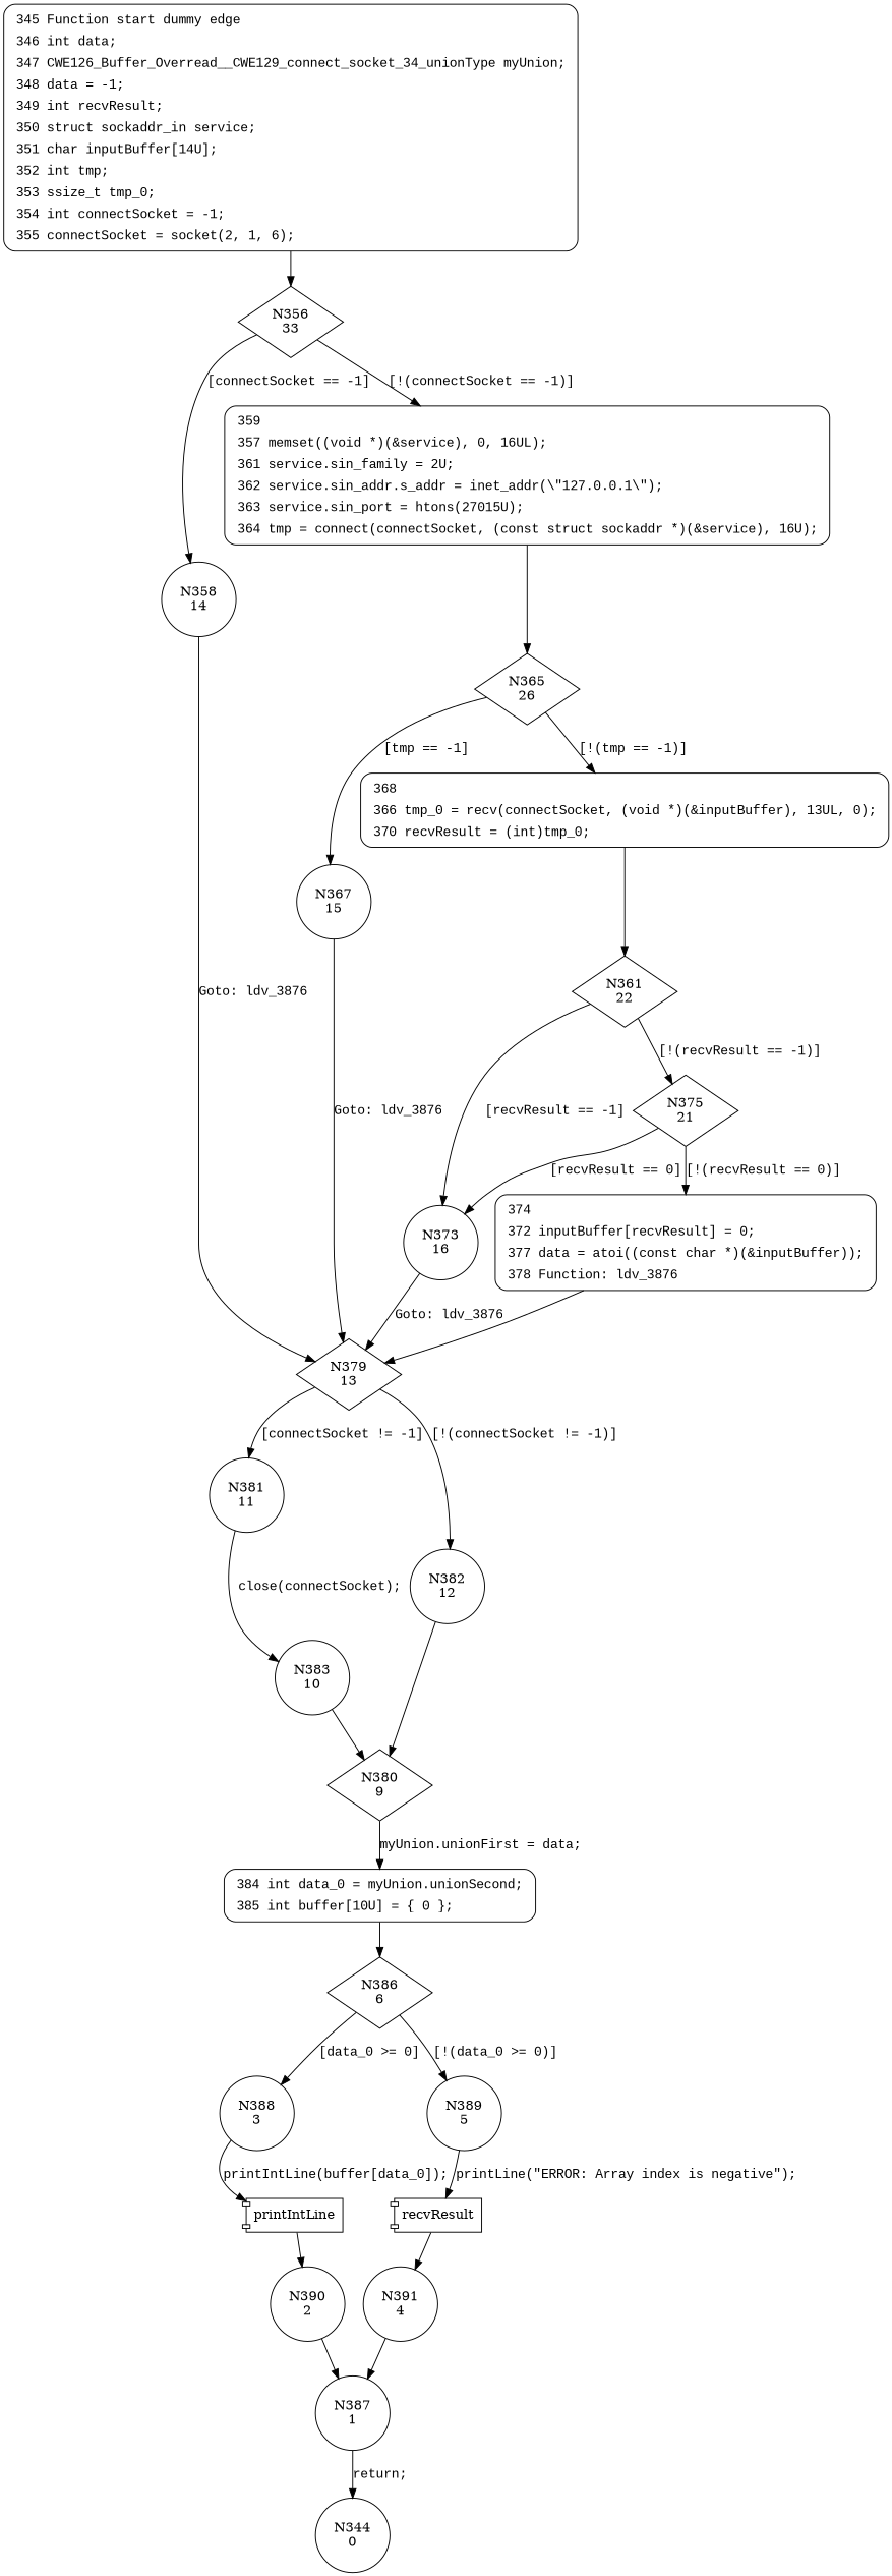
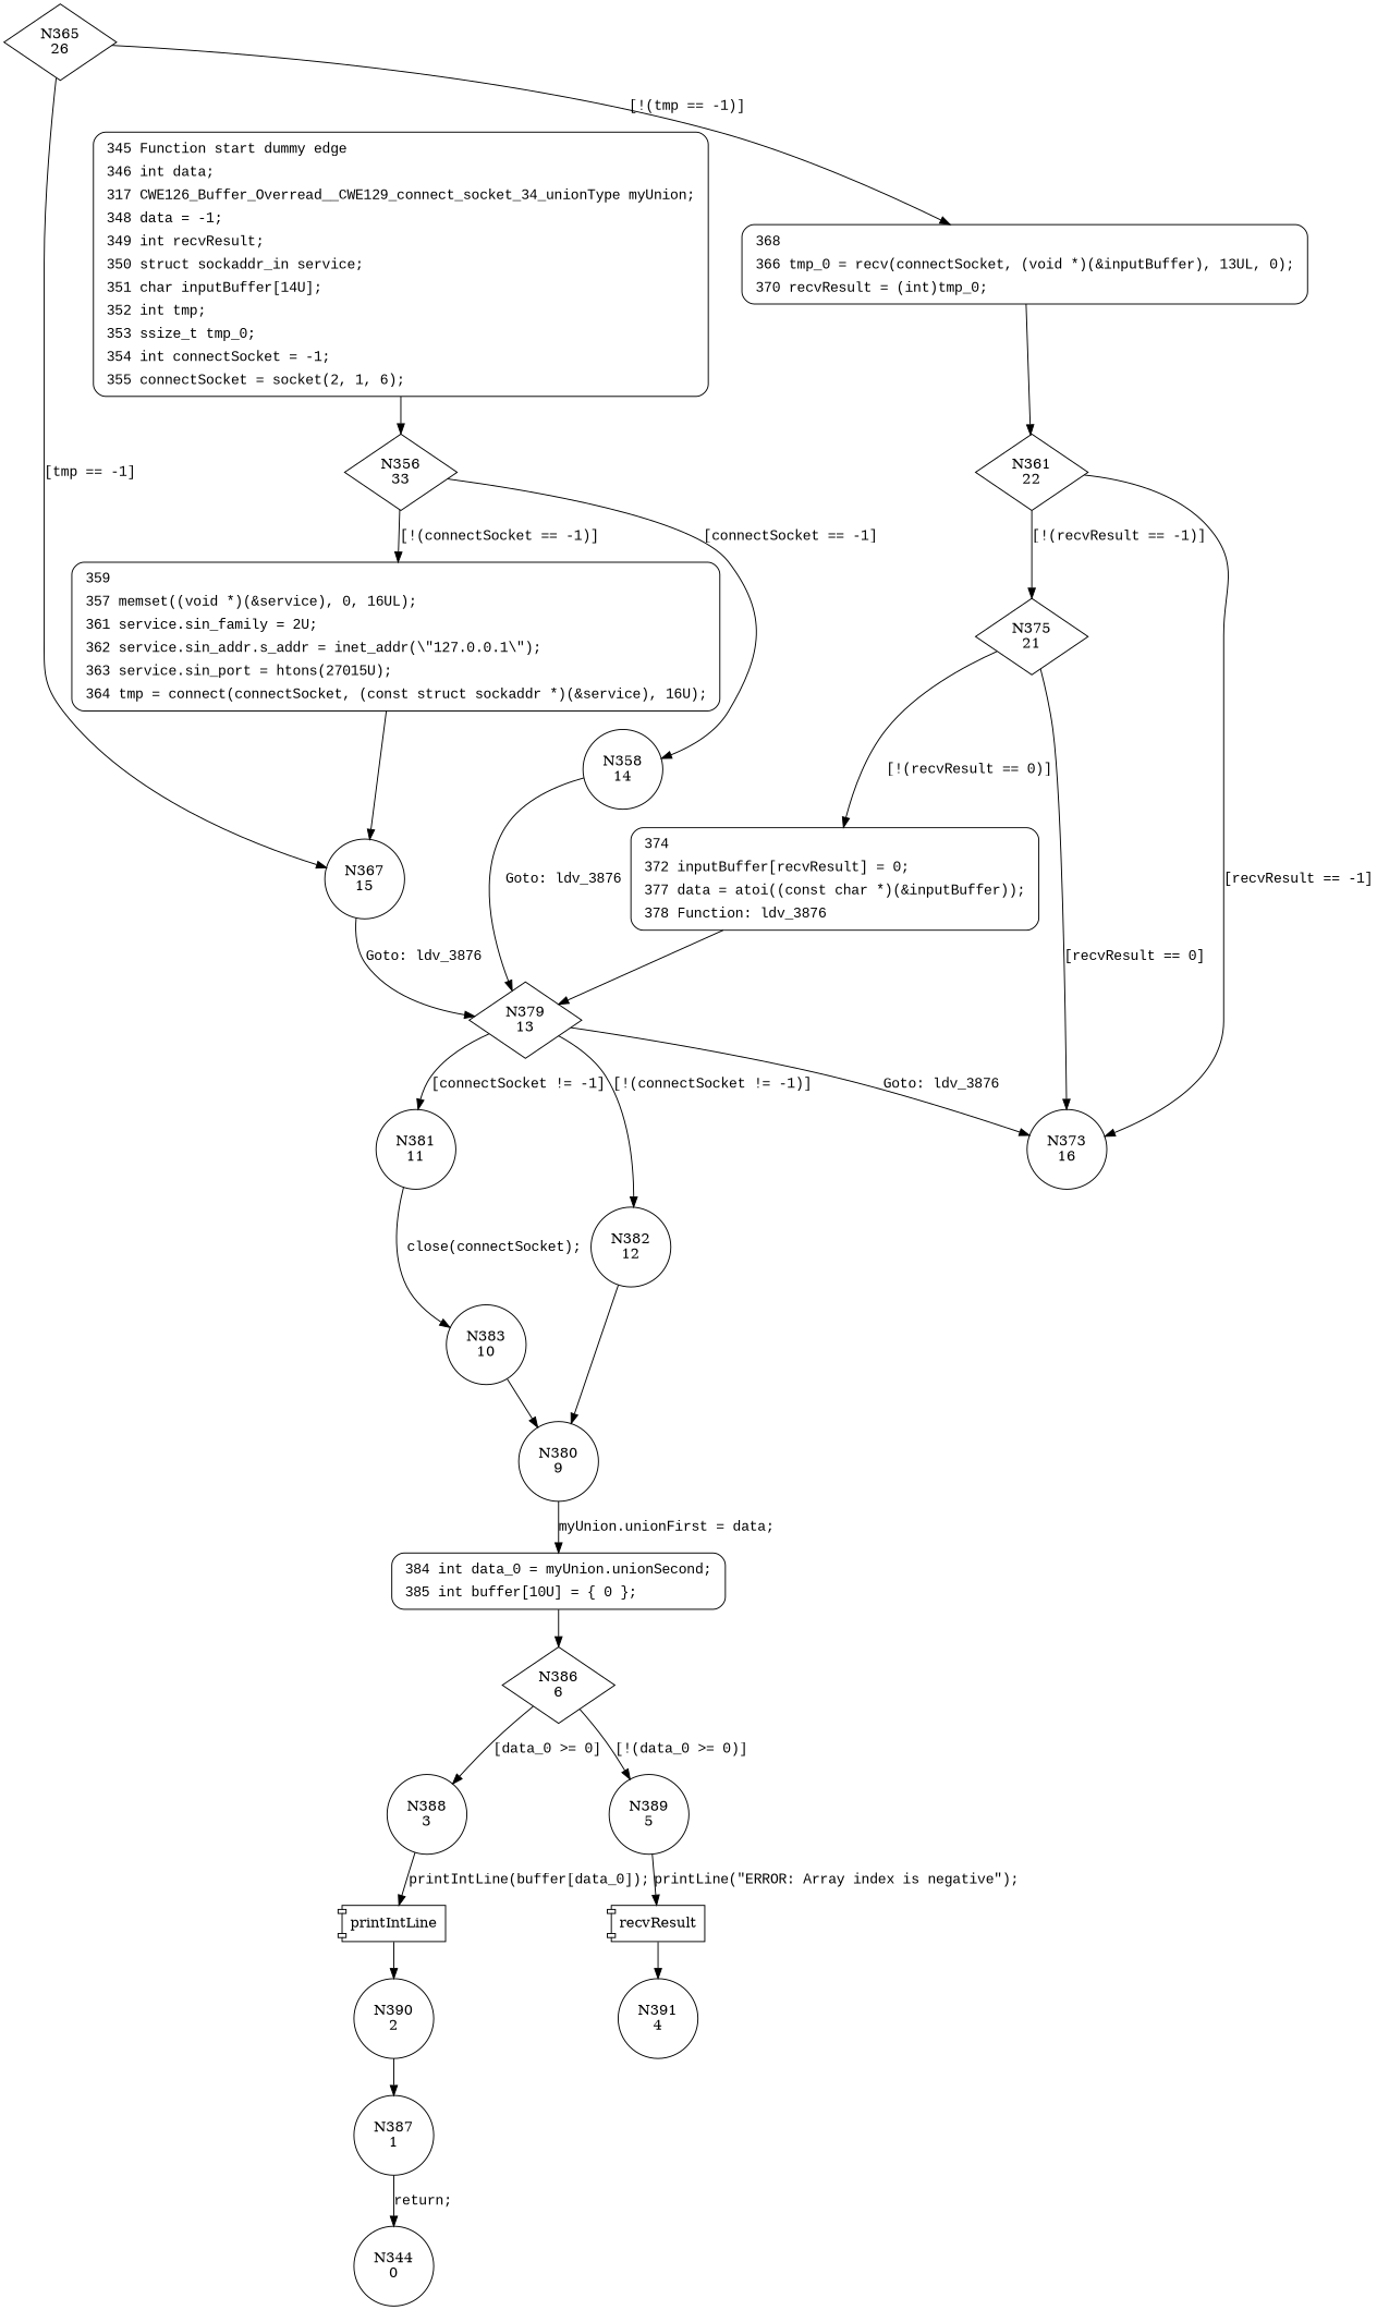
  digraph {
    node [shape=circle]
    edge [fontname="Courier New"]
    n1 [label="N356\n33" shape=diamond]
    n2 [label="N358\n14"]
    n3 [fillcolor=white fontname="Courier New" label=<<table border="0" cellborder="0" cellpadding="3" bgcolor="white"><tr><td align="right">359</td><td align="left"></td></tr><tr><td align="right">357</td><td align="left">memset((void *)(&amp;service), 0, 16UL);</td></tr><tr><td align="right">361</td><td align="left">service.sin_family = 2U;</td></tr><tr><td align="right">362</td><td align="left">service.sin_addr.s_addr = inet_addr(\&quot;127.0.0.1\&quot;);</td></tr><tr><td align="right">363</td><td align="left">service.sin_port = htons(27015U);</td></tr><tr><td align="right">364</td><td align="left">tmp = connect(connectSocket, (const struct sockaddr *)(&amp;service), 16U);</td></tr></table>> penwidth=1 shape=Mrecord style="filled,bold"]
    n4 [label="N379\n13" shape=diamond]
    n5 [label="N365\n26" shape=diamond]
    n6 [label="N381\n11"]
    n7 [label="N382\n12"]
    n8 [label="N367\n15"]
    n9 [fillcolor=white fontname="Courier New" label=<<table border="0" cellborder="0" cellpadding="3" bgcolor="white"><tr><td align="right">368</td><td align="left"></td></tr><tr><td align="right">366</td><td align="left">tmp_0 = recv(connectSocket, (void *)(&amp;inputBuffer), 13UL, 0);</td></tr><tr><td align="right">370</td><td align="left">recvResult = (int)tmp_0;</td></tr></table>> penwidth=1 shape=Mrecord style="filled,bold"]
    n10 [label="N361\n22" shape=diamond]
    n11 [label="N373\n16"]
    n12 [label="N375\n21" shape=diamond]
    n13 [fillcolor=white fontname="Courier New" label=<<table border="0" cellborder="0" cellpadding="3" bgcolor="white"><tr><td align="right">374</td><td align="left"></td></tr><tr><td align="right">372</td><td align="left">inputBuffer[recvResult] = 0;</td></tr><tr><td align="right">377</td><td align="left">data = atoi((const char *)(&amp;inputBuffer));</td></tr><tr><td align="right">378</td><td align="left">Function: ldv_3876</td></tr></table>> penwidth=1 shape=Mrecord style="filled,bold"]
    n14 [label="N383\n10"]
-   n15 [label="N380\n9" shape=diamond]
+   n15 [label="N380\n9"]
    n16 [fillcolor=white fontname="Courier New" label=<<table border="0" cellborder="0" cellpadding="3" bgcolor="white"><tr><td align="right">384</td><td align="left">int data_0 = myUnion.unionSecond;</td></tr><tr><td align="right">385</td><td align="left">int buffer[10U] = &#123; 0 &#125;;</td></tr></table>> penwidth=1 shape=Mrecord style="filled,bold"]
    n17 [label="N386\n6" shape=diamond]
    n18 [label="N388\n3"]
    n19 [label="N389\n5"]
    n20 [label=printIntLine shape=component]
    n21 [label=recvResult shape=component]
    n22 [label="N390\n2"]
    n23 [label="N391\n4"]
    n24 [label="N387\n1"]
    n25 [label="N344\n0"]
-   n26 [fillcolor=white fontname="Courier New" label=<<table border="0" cellborder="0" cellpadding="3" bgcolor="white"><tr><td align="right">345</td><td align="left">Function start dummy edge</td></tr><tr><td align="right">346</td><td align="left">int data;</td></tr><tr><td align="right">347</td><td align="left">CWE126_Buffer_Overread__CWE129_connect_socket_34_unionType myUnion;</td></tr><tr><td align="right">348</td><td align="left">data = -1;</td></tr><tr><td align="right">349</td><td align="left">int recvResult;</td></tr><tr><td align="right">350</td><td align="left">struct sockaddr_in service;</td></tr><tr><td align="right">351</td><td align="left">char inputBuffer[14U];</td></tr><tr><td align="right">352</td><td align="left">int tmp;</td></tr><tr><td align="right">353</td><td align="left">ssize_t tmp_0;</td></tr><tr><td align="right">354</td><td align="left">int connectSocket = -1;</td></tr><tr><td align="right">355</td><td align="left">connectSocket = socket(2, 1, 6);</td></tr></table>> penwidth=1 shape=Mrecord style="filled,bold"]
+   n26 [fillcolor=white fontname="Courier New" label=<<table border="0" cellborder="0" cellpadding="3" bgcolor="white"><tr><td align="right">345</td><td align="left">Function start dummy edge</td></tr><tr><td align="right">346</td><td align="left">int data;</td></tr><tr><td align="right">317</td><td align="left">CWE126_Buffer_Overread__CWE129_connect_socket_34_unionType myUnion;</td></tr><tr><td align="right">348</td><td align="left">data = -1;</td></tr><tr><td align="right">349</td><td align="left">int recvResult;</td></tr><tr><td align="right">350</td><td align="left">struct sockaddr_in service;</td></tr><tr><td align="right">351</td><td align="left">char inputBuffer[14U];</td></tr><tr><td align="right">352</td><td align="left">int tmp;</td></tr><tr><td align="right">353</td><td align="left">ssize_t tmp_0;</td></tr><tr><td align="right">354</td><td align="left">int connectSocket = -1;</td></tr><tr><td align="right">355</td><td align="left">connectSocket = socket(2, 1, 6);</td></tr></table>> penwidth=1 shape=Mrecord style="filled,bold"]
    n1 -> n2 [label="[connectSocket == -1]"]
    n1 -> n3 [label="[!(connectSocket == -1)]"]
    n2 -> n4 [label="Goto: ldv_3876"]
-   n3 -> n5 [fontname=""]
+   n3 -> n8 [fontname=""]
    n4 -> n6 [label="[connectSocket != -1]"]
    n4 -> n7 [label="[!(connectSocket != -1)]"]
    n5 -> n8 [label="[tmp == -1]"]
    n5 -> n9 [label="[!(tmp == -1)]"]
    n6 -> n14 [label="close(connectSocket);"]
    n7 -> n15
    n8 -> n4 [label="Goto: ldv_3876"]
    n9 -> n10 [fontname=""]
    n10 -> n11 [label="[recvResult == -1]"]
    n10 -> n12 [label="[!(recvResult == -1)]"]
-   n11 -> n4 [label="Goto: ldv_3876"]
+   n4 -> n11 [label="Goto: ldv_3876"]
    n12 -> n11 [label="[recvResult == 0]"]
    n12 -> n13 [label="[!(recvResult == 0)]"]
    n13 -> n4 [fontname=""]
    n14 -> n15
    n15 -> n16 [label="myUnion.unionFirst = data;"]
    n16 -> n17 [fontname=""]
    n17 -> n18 [label="[data_0 >= 0]"]
    n17 -> n19 [label="[!(data_0 >= 0)]"]
    n18 -> n20 [label="printIntLine(buffer[data_0]);"]
    n19 -> n21 [label="printLine(\"ERROR: Array index is negative\");"]
    n20 -> n22
    n21 -> n23
    n22 -> n24
-   n23 -> n24
    n24 -> n25 [label="return;"]
    n26 -> n1 [fontname=""]
  }
